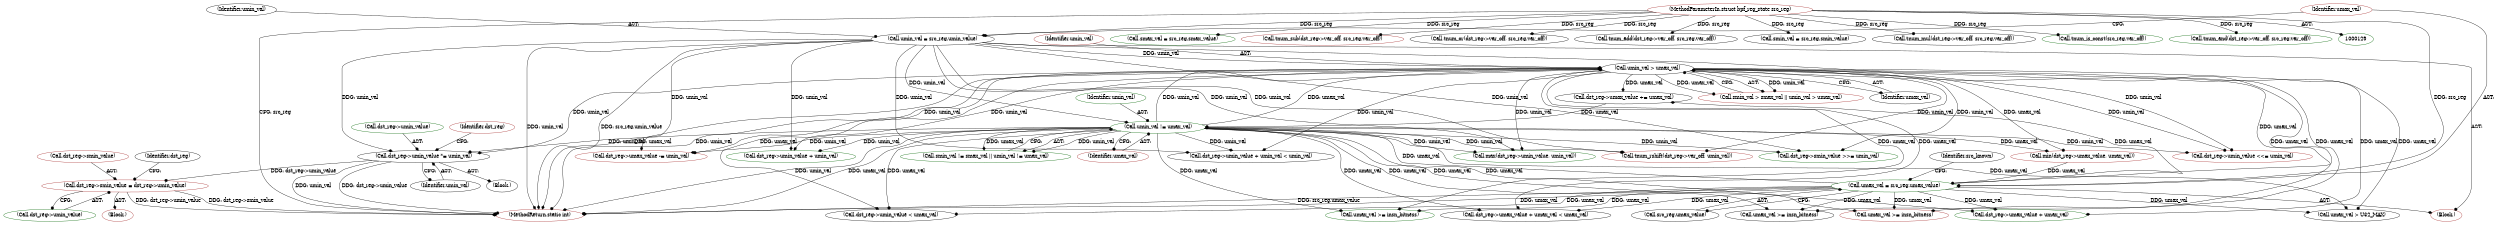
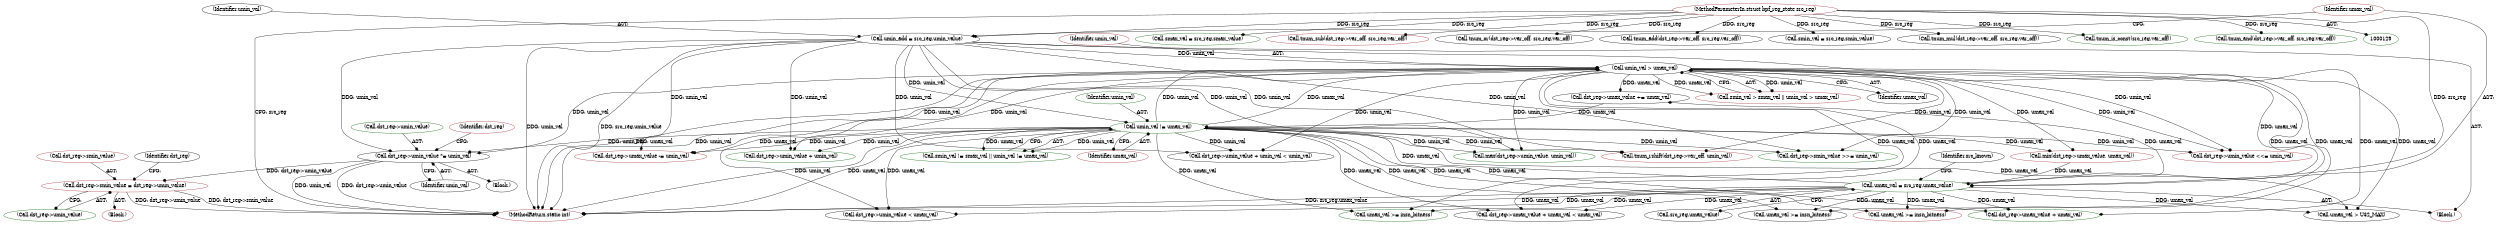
  digraph {
    node [color=black]
    edge [arrowhead=diamond]
    n1 [label="(Call,dst_reg->umin_value *= umin_val)"]
    n2 [color=brown label="(Call,dst_reg->smin_value = dst_reg->umin_value)"]
    n3 [label="(Block,)"]
    n4 [label="(Identifier,umin_val)"]
    n5 [color=brown label="(MethodReturn,static int)"]
    n6 [color=darkgreen label="(Call,dst_reg->umin_value)"]
    n7 [color=brown label="(Block,)"]
-   n8 [label="(Call,umin_val = src_reg.umin_value)"]
+   n8 [label="(Call,umin_add = src_reg.umin_value)"]
    n9 [label="(Call,umin_val > umax_val)"]
    n10 [color=darkgreen label="(Call,umin_val != umax_val)"]
    n11 [color=brown label="(Call,dst_reg->umax_value -= umin_val)"]
    n12 [color=darkgreen label="(Call,dst_reg->umin_value + umin_val)"]
    n13 [label="(Call,dst_reg->umin_value + umin_val < umin_val)"]
    n14 [color=darkgreen label="(Call,max(dst_reg->umin_value, umin_val))"]
    n15 [color=brown label="(Call,tnum_rshift(dst_reg->var_off, umin_val))"]
    n16 [color=darkgreen label="(Call,dst_reg->smin_value >>= umin_val)"]
    n17 [color=brown label="(Block,)"]
    n18 [color=brown label="(Call,dst_reg->umin_value <<= umin_val)"]
    n19 [color=brown label="(Call,umax_val >= insn_bitness)"]
    n20 [color=brown label="(Call,smin_val > smax_val || umin_val > umax_val)"]
    n21 [label="(Call,dst_reg->umin_value < umax_val)"]
    n22 [label="(Call,umax_val >= insn_bitness)"]
    n23 [label="(Call,dst_reg->umax_value += umax_val)"]
    n24 [color=darkgreen label="(Call,dst_reg->umax_value + umax_val)"]
    n25 [label="(Identifier,umax_val)"]
    n26 [color=brown label="(Call,min(dst_reg->umax_value, umax_val))"]
    n27 [label="(Call,umax_val > U32_MAX)"]
    n28 [color=darkgreen label="(Call,umax_val >= insn_bitness)"]
    n29 [label="(Call,dst_reg->umax_value + umax_val < umax_val)"]
    n30 [color=darkgreen label="(Call,smin_val != smax_val || umin_val != umax_val)"]
    n31 [color=brown label="(Identifier,umax_val)"]
    n32 [color=brown label="(MethodParameterIn,struct bpf_reg_state src_reg)"]
    n33 [color=darkgreen label="(Call,umax_val = src_reg.umax_value)"]
    n34 [color=darkgreen label="(Call,smax_val = src_reg.smax_value)"]
    n35 [color=brown label="(Call,tnum_sub(dst_reg->var_off, src_reg.var_off))"]
    n36 [label="(Call,tnum_or(dst_reg->var_off, src_reg.var_off))"]
    n37 [label="(Call,tnum_add(dst_reg->var_off, src_reg.var_off))"]
    n38 [label="(Call,smin_val = src_reg.smin_value)"]
    n39 [label="(Call,tnum_mul(dst_reg->var_off, src_reg.var_off))"]
    n40 [color=darkgreen label="(Call,tnum_is_const(src_reg.var_off))"]
    n41 [color=darkgreen label="(Call,tnum_and(dst_reg->var_off, src_reg.var_off))"]
    1000129 [color=darkgreen]
    n43 [label="(Call,src_reg.umax_value)"]
    n44 [color=darkgreen label="(Call,dst_reg->umin_value)"]
    n45 [label="(Identifier,dst_reg)"]
    n46 [color=brown label="(Identifier,umax_val)"]
    n47 [color=darkgreen label="(Identifier,umin_val)"]
    n48 [color=brown label="(Identifier,umin_val)"]
    n49 [color=brown label="(Call,dst_reg->smin_value)"]
    n50 [color=brown label="(Identifier,dst_reg)"]
    n51 [label="(Identifier,src_known)"]
    n52 [label="(Identifier,umin_val)"]
    n1 -> n2 [arrowhead=dot label="DDG: dst_reg->umin_value"]
    n1 -> n3 [label="AST: "]
    n1 -> n4 [arrowhead=dot label="CFG: "]
    n1 -> n5 [arrowhead=dot label="DDG: umin_val"]
    n1 -> n5 [arrowhead=dot label="DDG: dst_reg->umin_value"]
    n2 -> n5 [arrowhead=dot label="DDG: dst_reg->umin_value"]
    n2 -> n5 [label="DDG: dst_reg->smin_value"]
    n2 -> n6 [arrowhead=dot label="CFG: "]
    n2 -> n7 [label="AST: "]
    n4 -> n1 [label="AST: "]
    n6 -> n2 [arrowhead=dot label="AST: "]
    n8 -> n1 [label="DDG: umin_val"]
    n8 -> n5 [label="DDG: umin_val"]
    n8 -> n5 [label="DDG: src_reg.umin_value"]
    n8 -> n9 [label="DDG: umin_val"]
    n8 -> n10 [label="DDG: umin_val"]
    n8 -> n11 [label="DDG: umin_val"]
    n8 -> n12 [label="DDG: umin_val"]
    n8 -> n13 [label="DDG: umin_val"]
    n8 -> n14 [label="DDG: umin_val"]
    n8 -> n15 [arrowhead=dot label="DDG: umin_val"]
    n8 -> n16 [label="DDG: umin_val"]
    n8 -> n17 [arrowhead=dot label="AST: "]
    n8 -> n18 [arrowhead=dot label="DDG: umin_val"]
    n9 -> n1 [label="DDG: umin_val"]
    n9 -> n5 [arrowhead=dot label="DDG: umin_val"]
    n9 -> n5 [label="DDG: umax_val"]
    n9 -> n11 [arrowhead=dot label="DDG: umin_val"]
    n9 -> n12 [label="DDG: umin_val"]
-   n9 -> n13 [label="DDG: umin_val"]
+   n9 -> n13 [arrowhead=dot label="DDG: umin_val"]
    n9 -> n14 [label="DDG: umin_val"]
    n9 -> n15 [arrowhead=dot label="DDG: umin_val"]
    n9 -> n16 [label="DDG: umin_val"]
    n9 -> n18 [arrowhead=dot label="DDG: umin_val"]
    n9 -> n19 [label="DDG: umax_val"]
    n9 -> n20 [label="AST: "]
    n9 -> n20 [arrowhead=dot label="DDG: umin_val"]
    n9 -> n20 [arrowhead=dot label="DDG: umax_val"]
    n9 -> n21 [label="DDG: umax_val"]
    n9 -> n22 [arrowhead=dot label="DDG: umax_val"]
    n9 -> n23 [label="DDG: umax_val"]
    n9 -> n24 [label="DDG: umax_val"]
    n9 -> n25 [label="CFG: "]
    n9 -> n26 [arrowhead=dot label="DDG: umax_val"]
    n9 -> n27 [arrowhead=dot label="DDG: umax_val"]
    n9 -> n28 [label="DDG: umax_val"]
    n9 -> n29 [label="DDG: umax_val"]
    n10 -> n1 [arrowhead=dot label="DDG: umin_val"]
    n10 -> n5 [arrowhead=dot label="DDG: umax_val"]
    n10 -> n5 [label="DDG: umin_val"]
    n10 -> n9 [arrowhead=dot label="DDG: umin_val"]
    n10 -> n9 [label="DDG: umax_val"]
    n10 -> n11 [label="DDG: umin_val"]
    n10 -> n12 [label="DDG: umin_val"]
    n10 -> n13 [label="DDG: umin_val"]
    n10 -> n14 [arrowhead=dot label="DDG: umin_val"]
    n10 -> n15 [label="DDG: umin_val"]
    n10 -> n16 [label="DDG: umin_val"]
    n10 -> n18 [label="DDG: umin_val"]
    n10 -> n19 [label="DDG: umax_val"]
    n10 -> n21 [arrowhead=dot label="DDG: umax_val"]
    n10 -> n22 [label="DDG: umax_val"]
    n10 -> n24 [arrowhead=dot label="DDG: umax_val"]
    n10 -> n26 [label="DDG: umax_val"]
    n10 -> n27 [label="DDG: umax_val"]
    n10 -> n28 [label="DDG: umax_val"]
    n10 -> n29 [label="DDG: umax_val"]
    n10 -> n30 [label="AST: "]
    n10 -> n30 [arrowhead=dot label="DDG: umin_val"]
    n10 -> n30 [label="DDG: umax_val"]
    n10 -> n31 [arrowhead=dot label="CFG: "]
    n20 -> n9 [arrowhead=dot label="CFG: "]
    n23 -> n10 [arrowhead=dot label="DDG: umax_val"]
    n25 -> n9 [arrowhead=dot label="AST: "]
    n26 -> n33 [arrowhead=dot label="DDG: umax_val"]
    n30 -> n10 [label="CFG: "]
    n31 -> n10 [arrowhead=dot label="AST: "]
    n32 -> n5 [arrowhead=dot label="CFG: src_reg"]
    n32 -> n8 [label="DDG: src_reg"]
    n32 -> n33 [arrowhead=dot label="DDG: src_reg"]
    n32 -> n34 [label="DDG: src_reg"]
    n32 -> n35 [arrowhead=dot label="DDG: src_reg"]
    n32 -> n36 [label="DDG: src_reg"]
    n32 -> n37 [label="DDG: src_reg"]
    n32 -> n38 [label="DDG: src_reg"]
    n32 -> n39 [arrowhead=dot label="DDG: src_reg"]
    n32 -> n40 [arrowhead=dot label="DDG: src_reg"]
    n32 -> n41 [arrowhead=dot label="DDG: src_reg"]
    n32 -> 1000129 [label="AST: "]
    n33 -> n5 [arrowhead=dot label="DDG: src_reg.umax_value"]
    n33 -> n5 [label="DDG: umax_val"]
    n33 -> n9 [label="DDG: umax_val"]
    n33 -> n10 [arrowhead=dot label="DDG: umax_val"]
    n33 -> n17 [label="AST: "]
    n33 -> n19 [label="DDG: umax_val"]
    n33 -> n21 [arrowhead=dot label="DDG: umax_val"]
    n33 -> n22 [label="DDG: umax_val"]
    n33 -> n23 [label="DDG: umax_val"]
    n33 -> n24 [label="DDG: umax_val"]
    n33 -> n27 [label="DDG: umax_val"]
    n33 -> n28 [label="DDG: umax_val"]
    n33 -> n29 [label="DDG: umax_val"]
    n33 -> n43 [arrowhead=dot label="CFG: "]
    n43 -> n33 [label="AST: "]
    n44 -> n1 [label="AST: "]
    n45 -> n2 [arrowhead=dot label="CFG: "]
    n46 -> n8 [label="CFG: "]
    n46 -> n33 [arrowhead=dot label="AST: "]
    n47 -> n10 [arrowhead=dot label="AST: "]
    n48 -> n9 [arrowhead=dot label="AST: "]
    n49 -> n2 [label="AST: "]
    n50 -> n1 [label="CFG: "]
    n51 -> n33 [label="CFG: "]
    n52 -> n8 [arrowhead=dot label="AST: "]
  }
